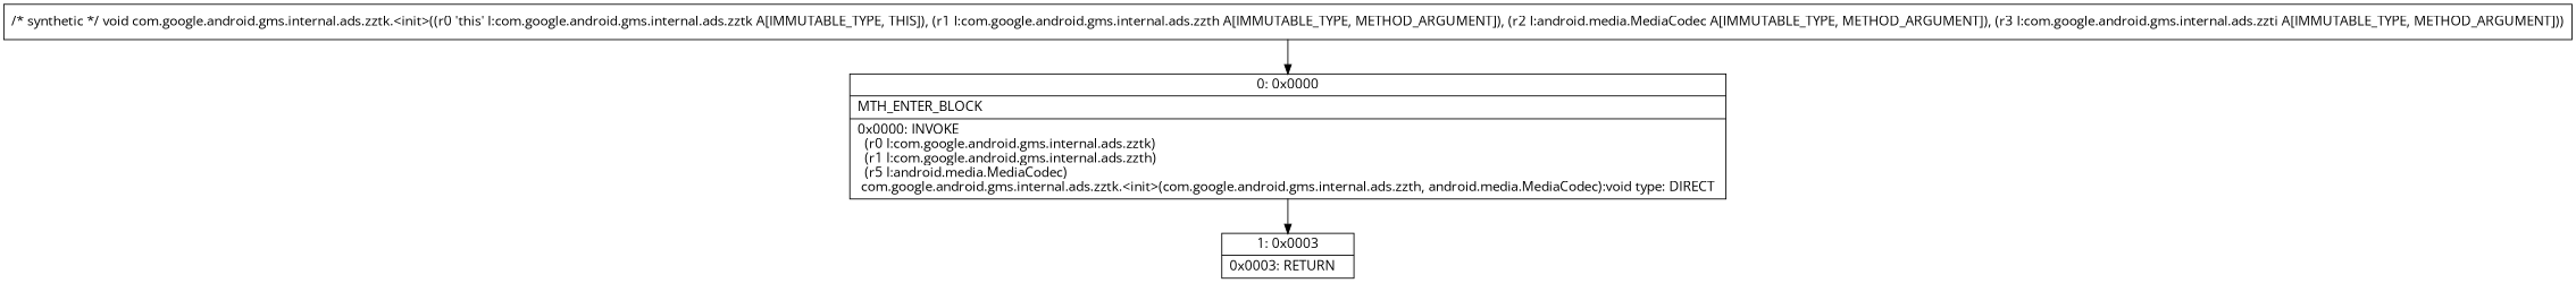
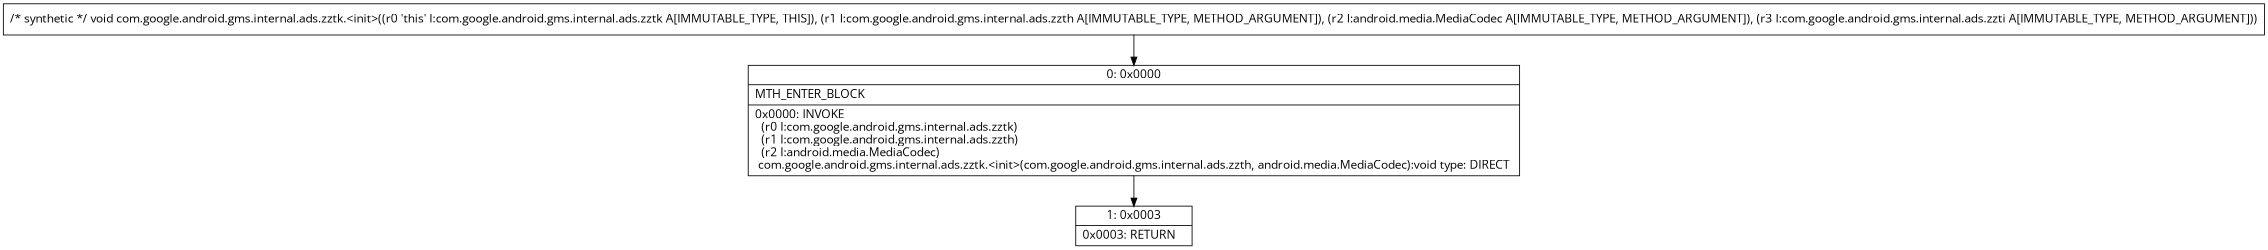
  digraph {
    fontname="Open Sans"
    node [shape=record fontname="Open Sans"]
    edge [fontname="Open Sans"]
-   n1 [label="{0\:\ 0x0000|MTH_ENTER_BLOCK\l|0x0000: INVOKE  \l  (r0 I:com.google.android.gms.internal.ads.zztk)\l  (r1 I:com.google.android.gms.internal.ads.zzth)\l  (r5 I:android.media.MediaCodec)\l com.google.android.gms.internal.ads.zztk.\<init\>(com.google.android.gms.internal.ads.zzth, android.media.MediaCodec):void type: DIRECT \l}"]
+   n1 [label="{0\:\ 0x0000|MTH_ENTER_BLOCK\l|0x0000: INVOKE  \l  (r0 I:com.google.android.gms.internal.ads.zztk)\l  (r1 I:com.google.android.gms.internal.ads.zzth)\l  (r2 I:android.media.MediaCodec)\l com.google.android.gms.internal.ads.zztk.\<init\>(com.google.android.gms.internal.ads.zzth, android.media.MediaCodec):void type: DIRECT \l}"]
    n2 [label="{1\:\ 0x0003|0x0003: RETURN   \l}"]
    n3 [label="{\/* synthetic *\/ void com.google.android.gms.internal.ads.zztk.\<init\>((r0 'this' I:com.google.android.gms.internal.ads.zztk A[IMMUTABLE_TYPE, THIS]), (r1 I:com.google.android.gms.internal.ads.zzth A[IMMUTABLE_TYPE, METHOD_ARGUMENT]), (r2 I:android.media.MediaCodec A[IMMUTABLE_TYPE, METHOD_ARGUMENT]), (r3 I:com.google.android.gms.internal.ads.zzti A[IMMUTABLE_TYPE, METHOD_ARGUMENT])) }"]
    n1 -> n2
    n3 -> n1
  }
